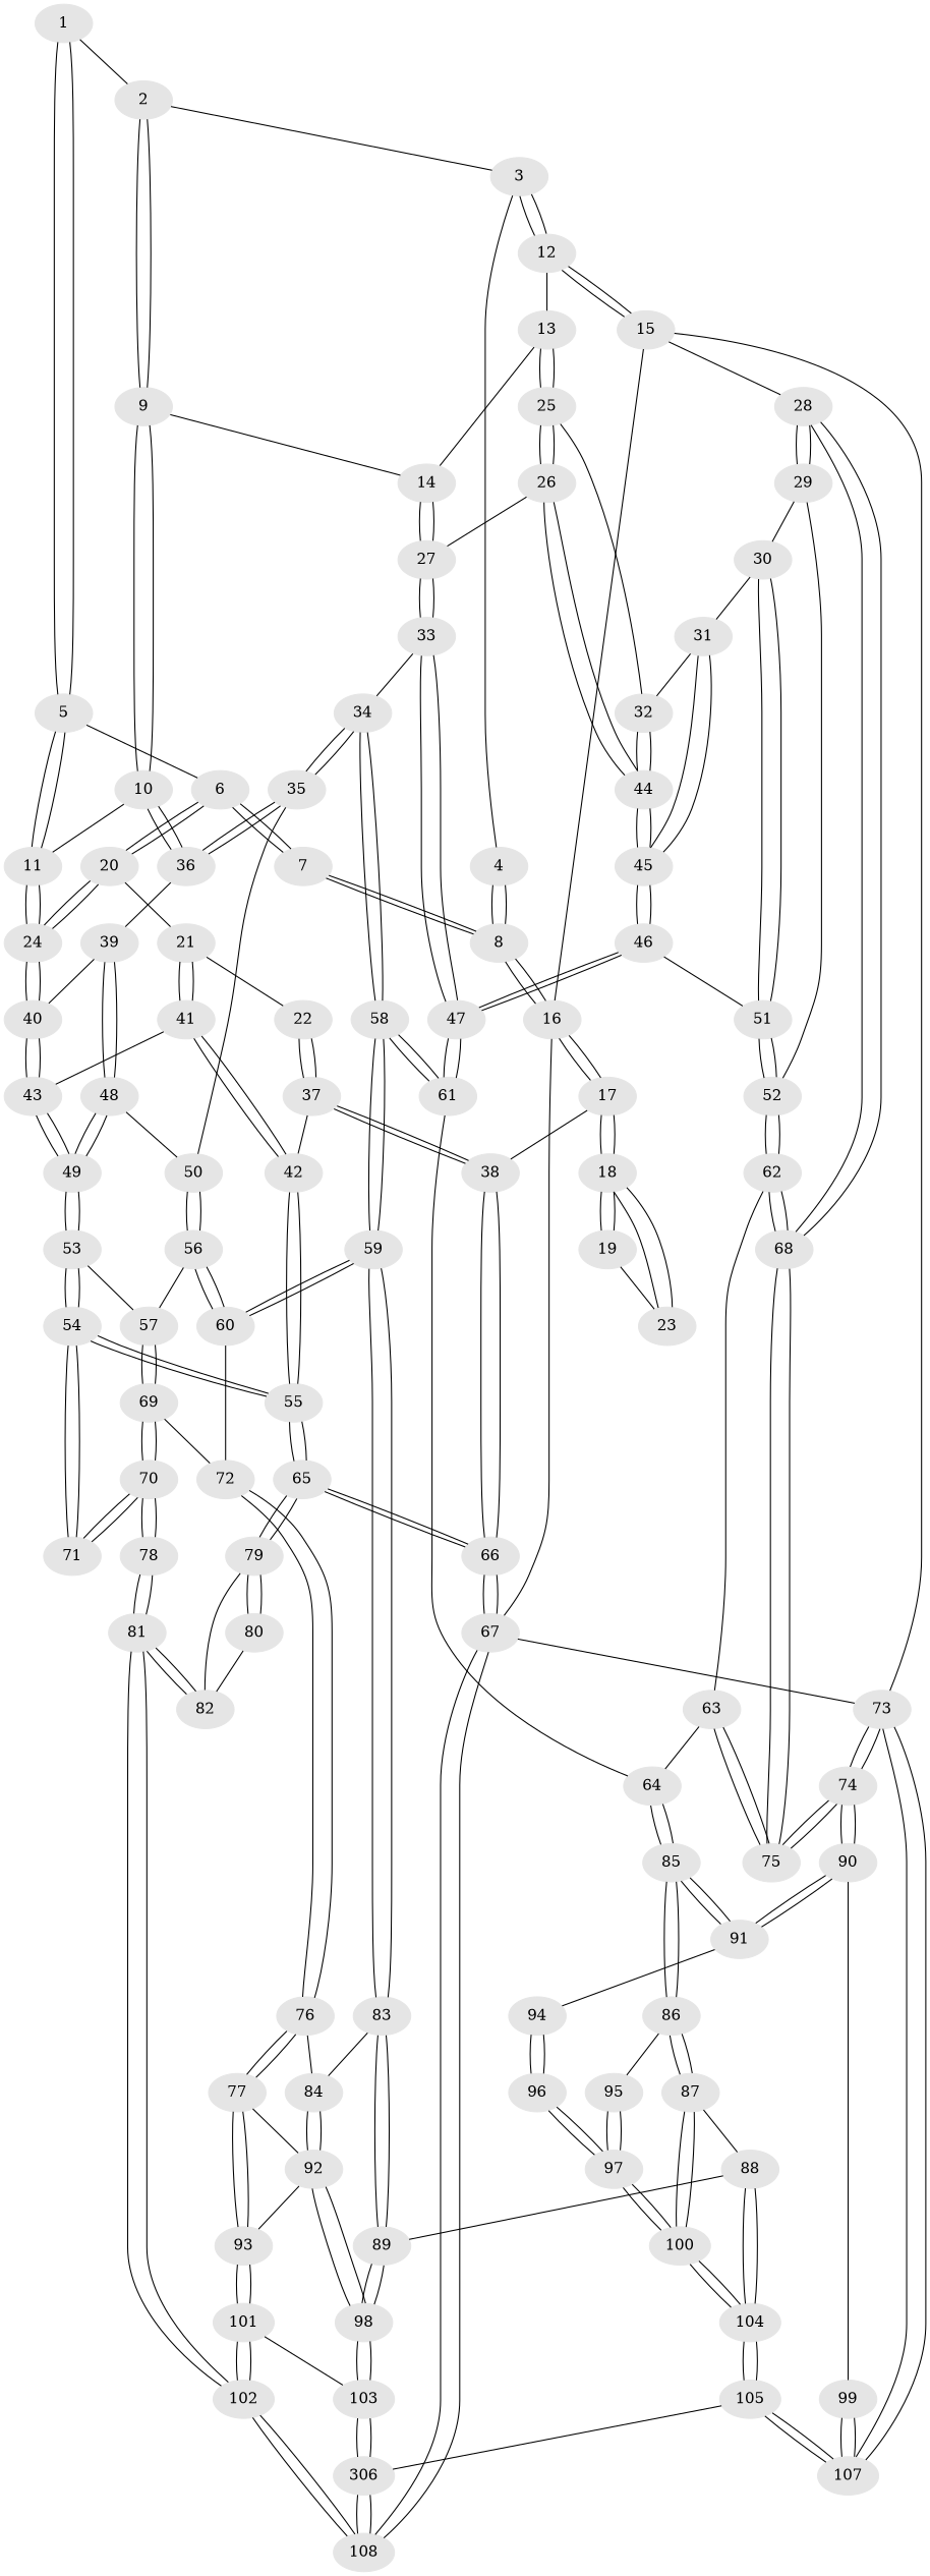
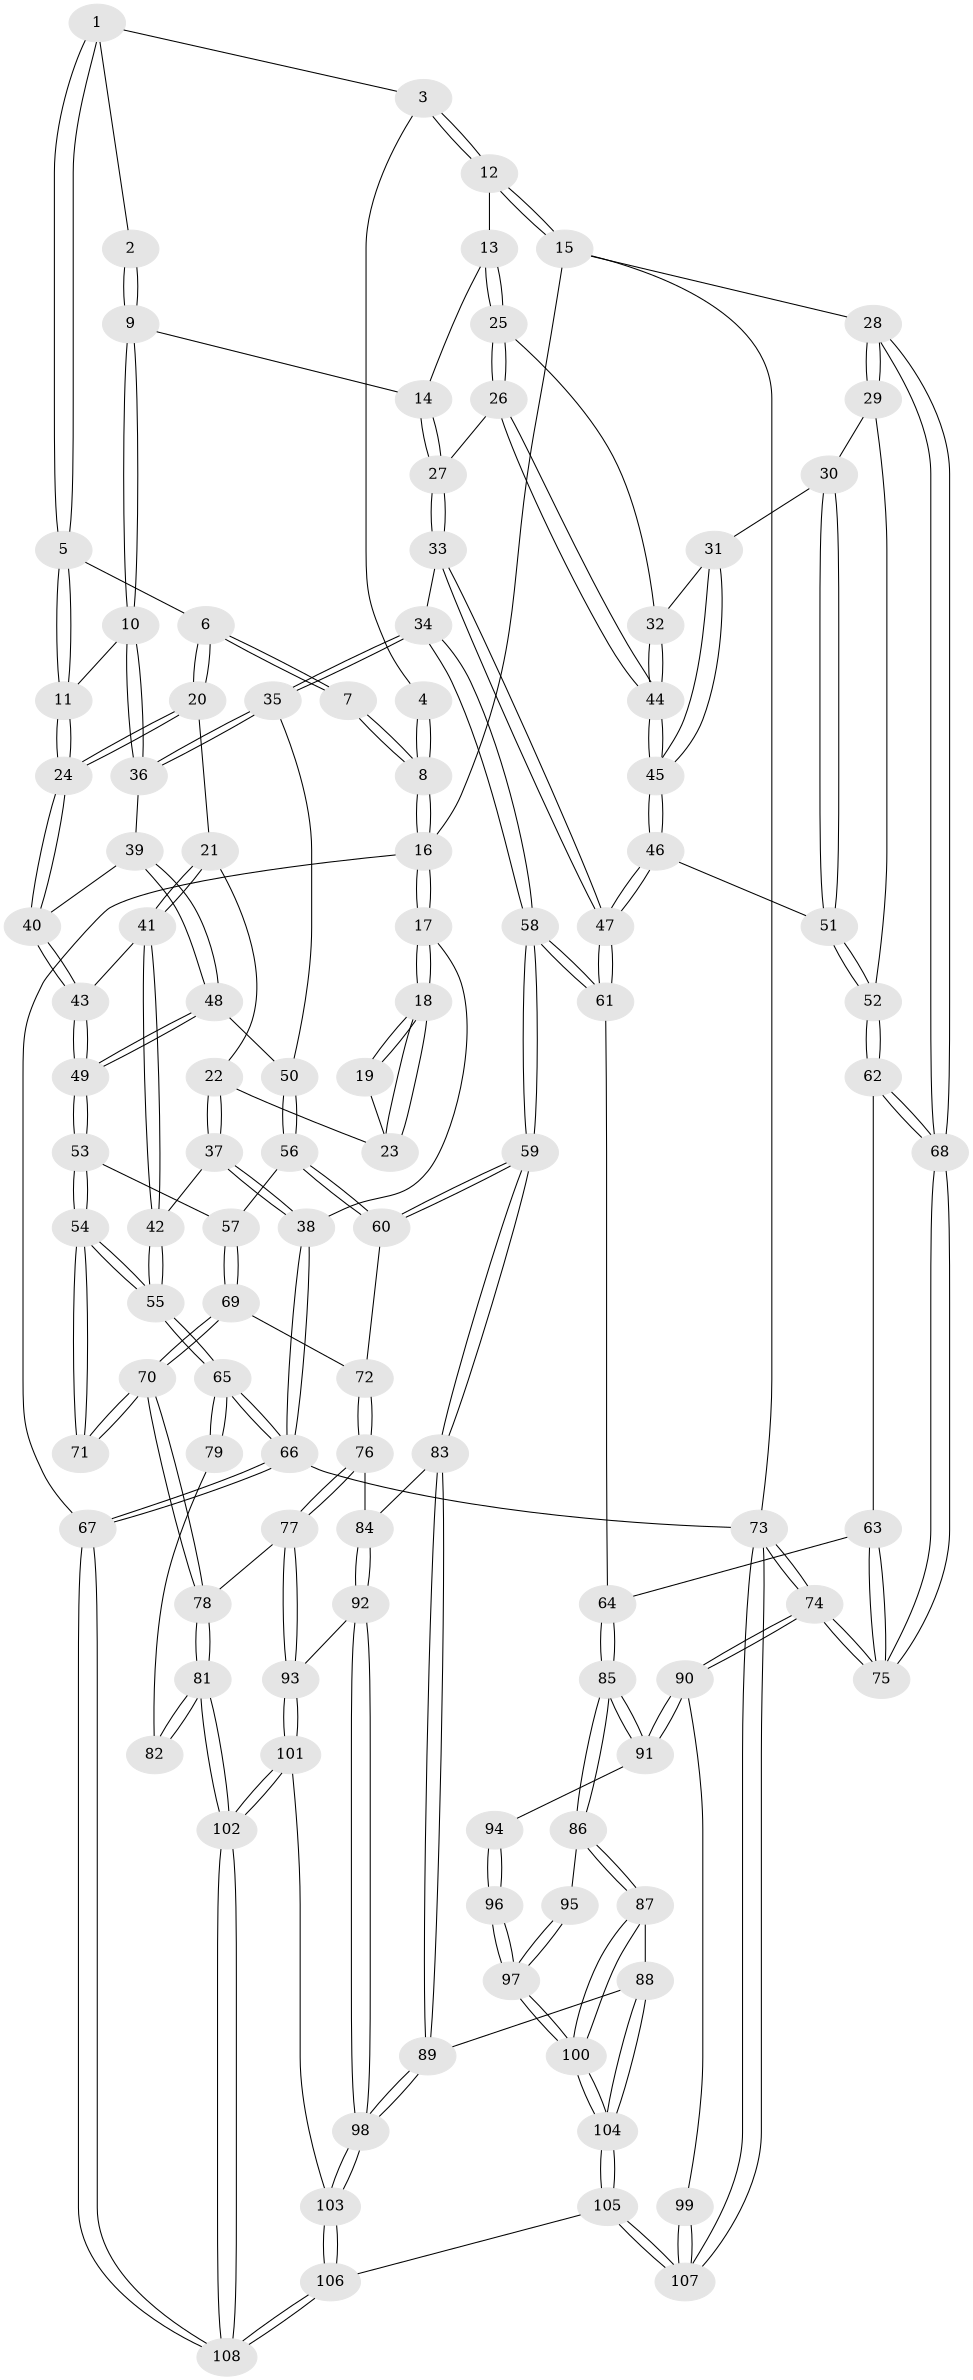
  graph {
    node [color=gray90 style=filled]
    1
    2
    5
    3
    9
    6
    11
    4
    12
    10
    14
    8
    13
    15
    16
    7
    20
    24
    21
    17
    67
    36
    27
    39
    40
    25
    28
    73
    26
    32
    33
    29
    68
    74
    107
    18
    38
    108
    19
    23
    66
    22
    41
    37
    42
    43
    44
    45
    34
    47
    30
    52
    75
    31
    51
    62
    46
    35
    58
    61
    50
    59
    56
    48
    55
    49
    65
    53
    64
    54
    57
    60
    63
    71
    69
    79
    72
    70
    83
    84
    89
    76
    85
    86
    91
-   80
    82
    78
    81
    77
    90
    99
    93
    92
    101
    102
    98
    87
    95
    94
    88
    100
    97
    104
    105
    103
    96
-   106 [label=306]
+   106
    1 -- 2
    1 -- 5
    1 -- 5
-   2 -- 3
+   1 -- 3
    2 -- 9
    2 -- 9
    5 -- 6
    5 -- 11
    5 -- 11
    3 -- 4
    3 -- 12
    3 -- 12
    9 -- 10
    9 -- 10
    9 -- 14
    6 -- 7
    6 -- 7
    6 -- 20
    6 -- 20
    11 -- 24
    11 -- 24
    4 -- 8
    4 -- 8
    12 -- 13
    12 -- 15
    12 -- 15
    10 -- 11
    10 -- 36
    10 -- 36
    14 -- 27
    14 -- 27
    8 -- 16
    8 -- 16
    13 -- 14
    13 -- 25
    13 -- 25
    15 -- 16
    15 -- 28
    15 -- 73
    16 -- 17
    16 -- 17
    16 -- 67
    7 -- 8
    7 -- 8
    20 -- 24
    20 -- 24
    20 -- 21
    24 -- 40
    24 -- 40
    21 -- 22
    21 -- 41
    21 -- 41
    17 -- 18
    17 -- 18
    17 -- 38
-   67 -- 73
+   66 -- 73
    67 -- 108
    67 -- 108
    36 -- 39
    27 -- 33
    27 -- 33
    39 -- 40
    39 -- 48
    39 -- 48
    40 -- 43
    40 -- 43
    25 -- 26
    25 -- 26
    25 -- 32
    28 -- 29
    28 -- 29
    28 -- 68
    28 -- 68
    73 -- 74
    73 -- 74
    73 -- 107
    73 -- 107
    26 -- 27
    26 -- 44
    26 -- 44
    32 -- 44
    32 -- 44
    33 -- 34
    33 -- 47
    33 -- 47
    29 -- 30
    29 -- 52
    68 -- 75
    68 -- 75
    74 -- 75
    74 -- 75
    74 -- 90
    74 -- 90
    18 -- 19
    18 -- 19
    18 -- 23
    18 -- 23
    38 -- 66
    38 -- 66
    19 -- 23
    66 -- 67
    66 -- 67
+   22 -- 23
    22 -- 37
    22 -- 37
    41 -- 42
    41 -- 42
    41 -- 43
    37 -- 38
    37 -- 38
    37 -- 42
    42 -- 55
    42 -- 55
    43 -- 49
    43 -- 49
    44 -- 45
    44 -- 45
    45 -- 46
    45 -- 46
    34 -- 35
    34 -- 35
    34 -- 58
    34 -- 58
    47 -- 61
    47 -- 61
    30 -- 31
    30 -- 51
    30 -- 51
    52 -- 62
    52 -- 62
    31 -- 32
    31 -- 45
    31 -- 45
    51 -- 52
    51 -- 52
    62 -- 68
    62 -- 68
    62 -- 63
    46 -- 47
    46 -- 47
    46 -- 51
    35 -- 36
    35 -- 36
    35 -- 50
    58 -- 61
    58 -- 61
    58 -- 59
    58 -- 59
    61 -- 64
    50 -- 56
    50 -- 56
    59 -- 60
    59 -- 60
    59 -- 83
    59 -- 83
    56 -- 57
    56 -- 60
    56 -- 60
    48 -- 50
    48 -- 49
    48 -- 49
    55 -- 65
    55 -- 65
    49 -- 53
    49 -- 53
    65 -- 66
    65 -- 66
    65 -- 79
    65 -- 79
    53 -- 54
    53 -- 54
    53 -- 57
    64 -- 85
    64 -- 85
    54 -- 55
    54 -- 55
    54 -- 71
    54 -- 71
    57 -- 69
    57 -- 69
    60 -- 72
    63 -- 75
    63 -- 75
    63 -- 64
    69 -- 72
    69 -- 70
    69 -- 70
-   79 -- 80
-   79 -- 80
    79 -- 82
    72 -- 76
    72 -- 76
    70 -- 71
    70 -- 71
    70 -- 78
    70 -- 78
    83 -- 84
    83 -- 89
    83 -- 89
    84 -- 92
    84 -- 92
    89 -- 98
    89 -- 98
    76 -- 84
    76 -- 77
    76 -- 77
    85 -- 86
    85 -- 86
    85 -- 91
    85 -- 91
    86 -- 87
    86 -- 87
    86 -- 95
    91 -- 94
-   80 -- 82
    78 -- 81
    78 -- 81
    81 -- 82
    81 -- 82
    81 -- 102
    81 -- 102
-   77 -- 92
+   77 -- 78
    77 -- 93
    77 -- 93
    90 -- 91
    90 -- 91
    90 -- 99
    99 -- 107
    99 -- 107
    93 -- 101
    93 -- 101
    92 -- 93
    92 -- 98
    92 -- 98
    101 -- 102
    101 -- 102
    101 -- 103
    102 -- 108
    102 -- 108
    98 -- 103
    98 -- 103
    87 -- 88
    87 -- 100
    87 -- 100
    95 -- 97
    95 -- 97
    94 -- 96
    94 -- 96
    88 -- 89
    88 -- 104
    88 -- 104
    100 -- 104
    100 -- 104
    97 -- 100
    97 -- 100
    104 -- 105
    104 -- 105
    105 -- 107
    105 -- 107
    105 -- 106
    103 -- 106
    103 -- 106
    96 -- 97
    96 -- 97
    106 -- 108
    106 -- 108
  }
